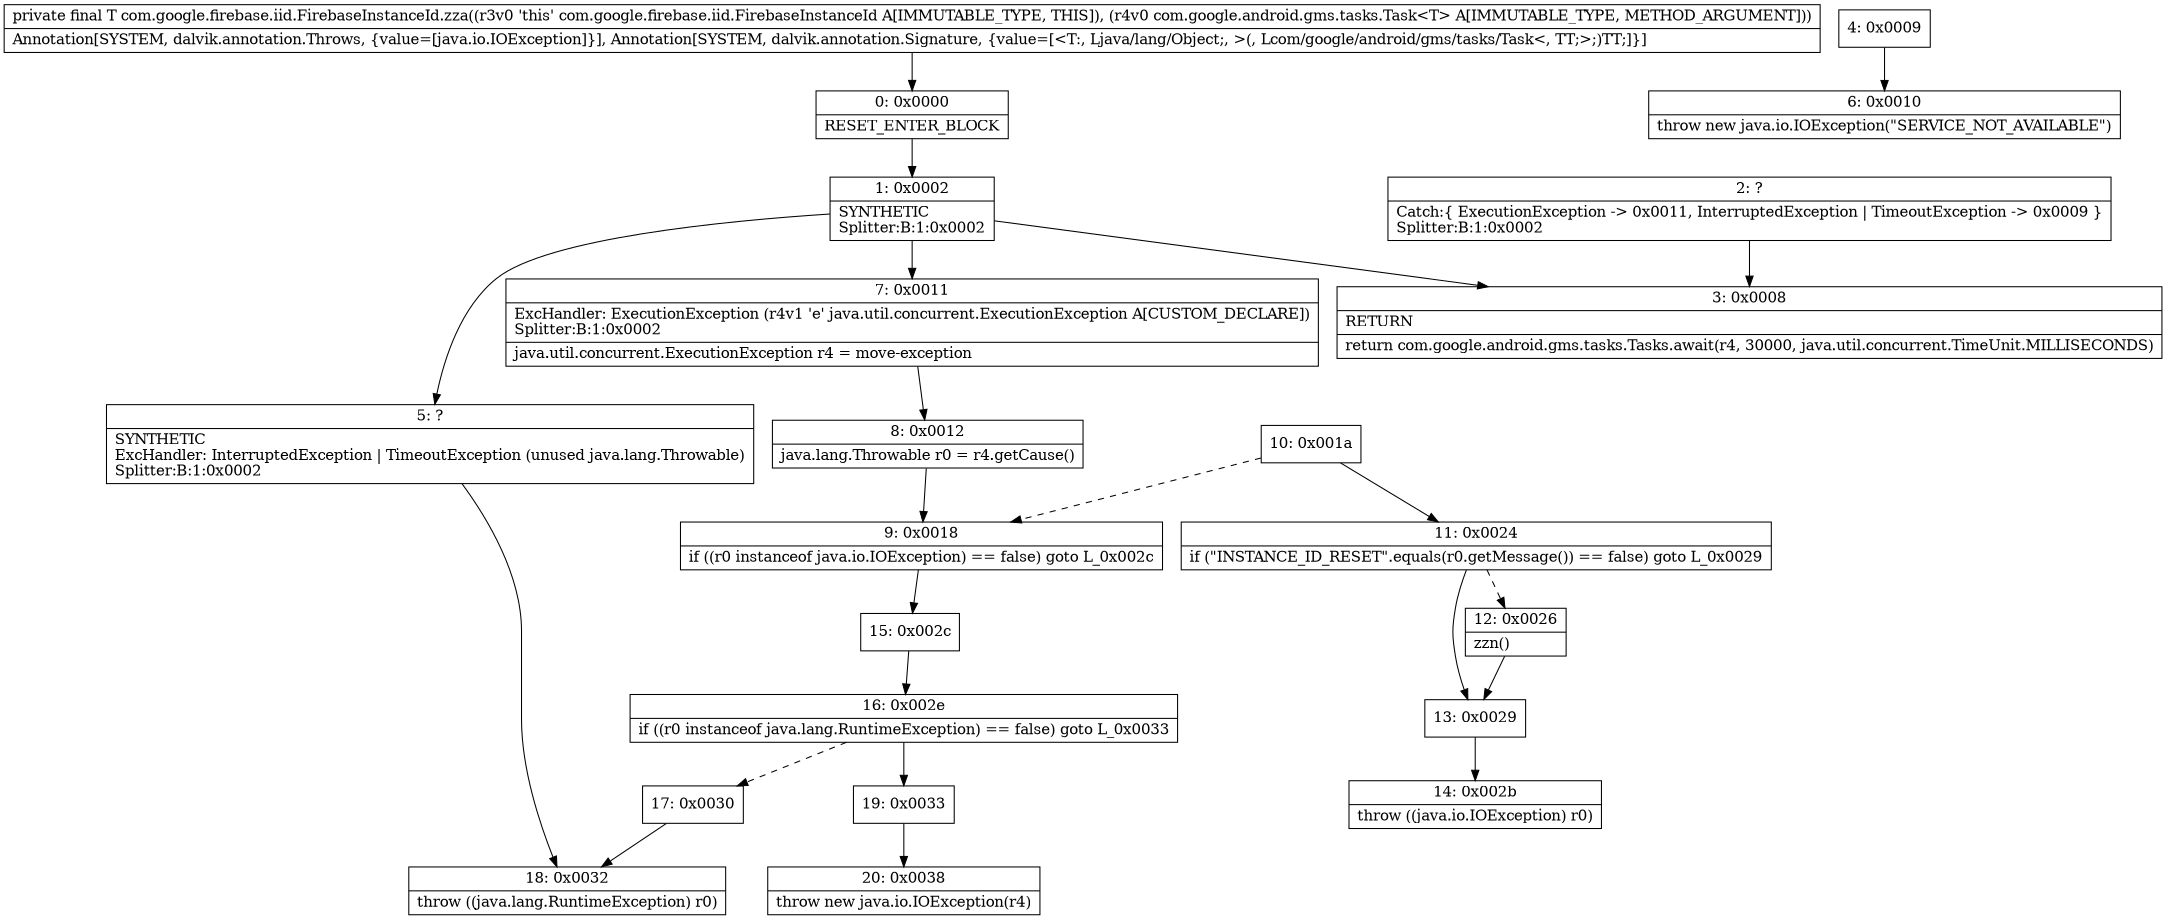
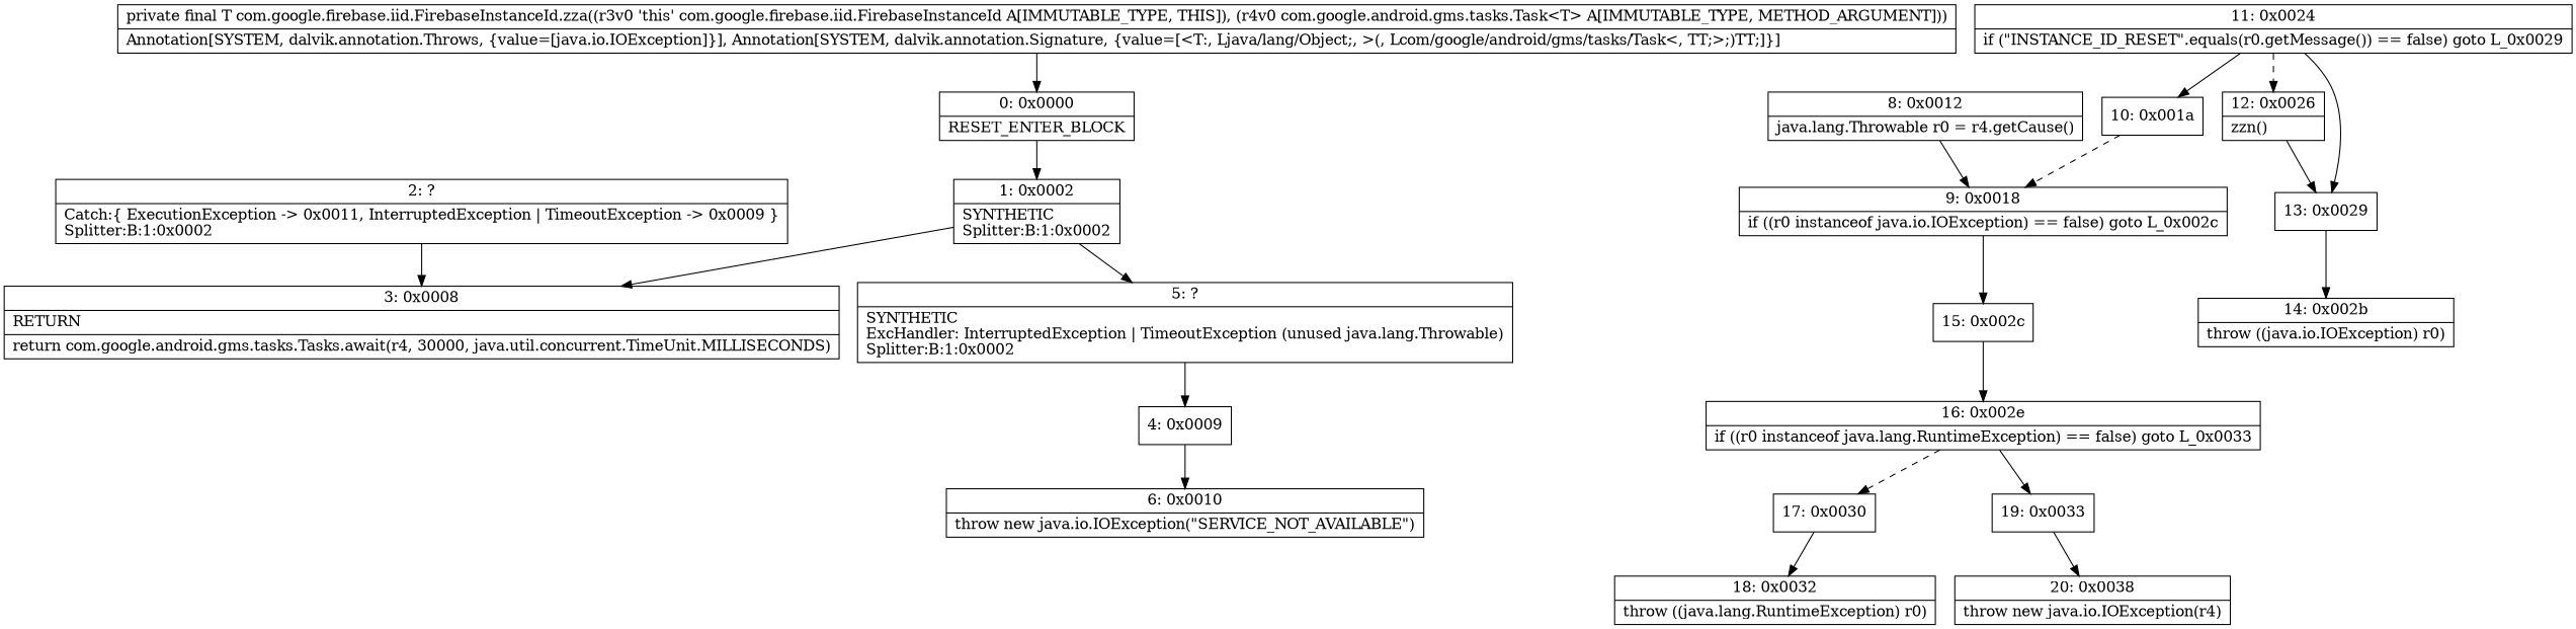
  digraph {
    node [shape=record]
    n1 [label="{0\:\ 0x0000|RESET_ENTER_BLOCK\l}"]
    n2 [label="{1\:\ 0x0002|SYNTHETIC\lSplitter:B:1:0x0002\l}"]
    n3 [label="{5\:\ ?|SYNTHETIC\lExcHandler: InterruptedException \| TimeoutException (unused java.lang.Throwable)\lSplitter:B:1:0x0002\l}"]
-   n4 [label="{7\:\ 0x0011|ExcHandler: ExecutionException (r4v1 'e' java.util.concurrent.ExecutionException A[CUSTOM_DECLARE])\lSplitter:B:1:0x0002\l|java.util.concurrent.ExecutionException r4 = move\-exception\l}"]
    n5 [label="{3\:\ 0x0008|RETURN\l|return com.google.android.gms.tasks.Tasks.await(r4, 30000, java.util.concurrent.TimeUnit.MILLISECONDS)\l}"]
    n6 [label="{2\:\ ?|Catch:\{ ExecutionException \-\> 0x0011, InterruptedException \| TimeoutException \-\> 0x0009 \}\lSplitter:B:1:0x0002\l}"]
    n7 [label="{4\:\ 0x0009}"]
    n8 [label="{8\:\ 0x0012|java.lang.Throwable r0 = r4.getCause()\l}"]
    n9 [label="{6\:\ 0x0010|throw new java.io.IOException(\"SERVICE_NOT_AVAILABLE\")\l}"]
    n10 [label="{9\:\ 0x0018|if ((r0 instanceof java.io.IOException) == false) goto L_0x002c\l}"]
    n11 [label="{15\:\ 0x002c}"]
    n12 [label="{10\:\ 0x001a}"]
    n13 [label="{11\:\ 0x0024|if (\"INSTANCE_ID_RESET\".equals(r0.getMessage()) == false) goto L_0x0029\l}"]
    n14 [label="{16\:\ 0x002e|if ((r0 instanceof java.lang.RuntimeException) == false) goto L_0x0033\l}"]
    n15 [label="{12\:\ 0x0026|zzn()\l}"]
    n16 [label="{13\:\ 0x0029}"]
    n17 [label="{14\:\ 0x002b|throw ((java.io.IOException) r0)\l}"]
    n18 [label="{17\:\ 0x0030}"]
    n19 [label="{19\:\ 0x0033}"]
    n20 [label="{18\:\ 0x0032|throw ((java.lang.RuntimeException) r0)\l}"]
    n21 [label="{20\:\ 0x0038|throw new java.io.IOException(r4)\l}"]
    n22 [label="{private final T com.google.firebase.iid.FirebaseInstanceId.zza((r3v0 'this' com.google.firebase.iid.FirebaseInstanceId A[IMMUTABLE_TYPE, THIS]), (r4v0 com.google.android.gms.tasks.Task\<T\> A[IMMUTABLE_TYPE, METHOD_ARGUMENT]))  | Annotation[SYSTEM, dalvik.annotation.Throws, \{value=[java.io.IOException]\}], Annotation[SYSTEM, dalvik.annotation.Signature, \{value=[\<T:, Ljava\/lang\/Object;, \>(, Lcom\/google\/android\/gms\/tasks\/Task\<, TT;\>;)TT;]\}]\l}"]
    n1 -> n2
    n2 -> n3
-   n2 -> n4
    n2 -> n5
-   n3 -> n20
-   n4 -> n8
+   n3 -> n7
    n6 -> n5
    n7 -> n9
    n8 -> n10
    n10 -> n11
    n11 -> n14
    n12 -> n10 [style=dashed]
-   n12 -> n13
+   n13 -> n12
    n13 -> n15 [style=dashed]
    n13 -> n16
    n14 -> n18 [style=dashed]
    n14 -> n19
    n15 -> n16
    n16 -> n17
    n18 -> n20
    n19 -> n21
    n22 -> n1
  }
